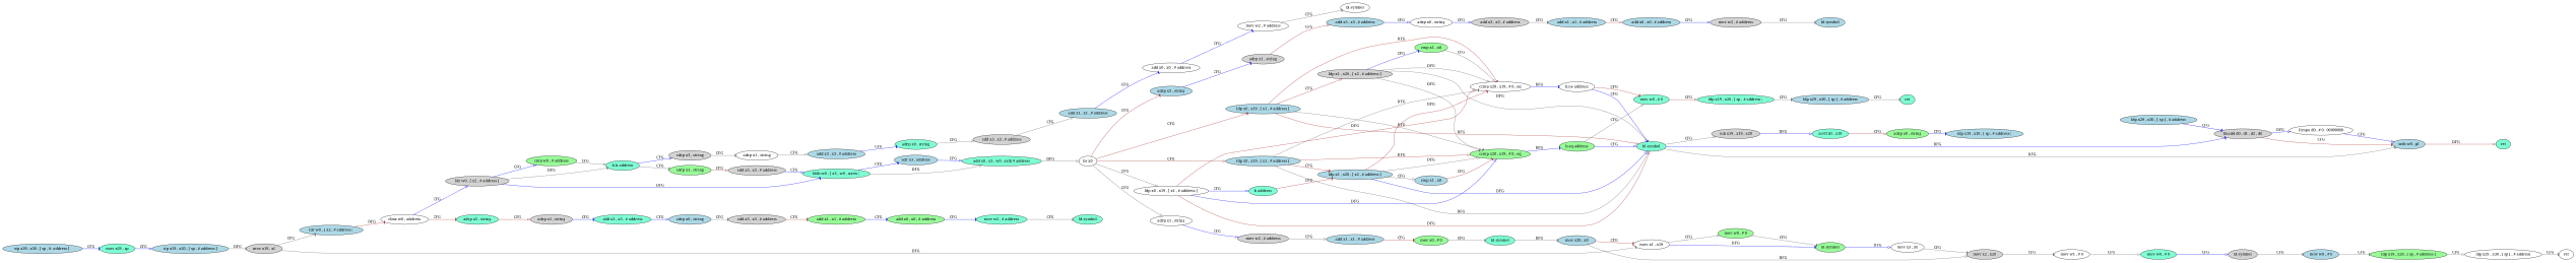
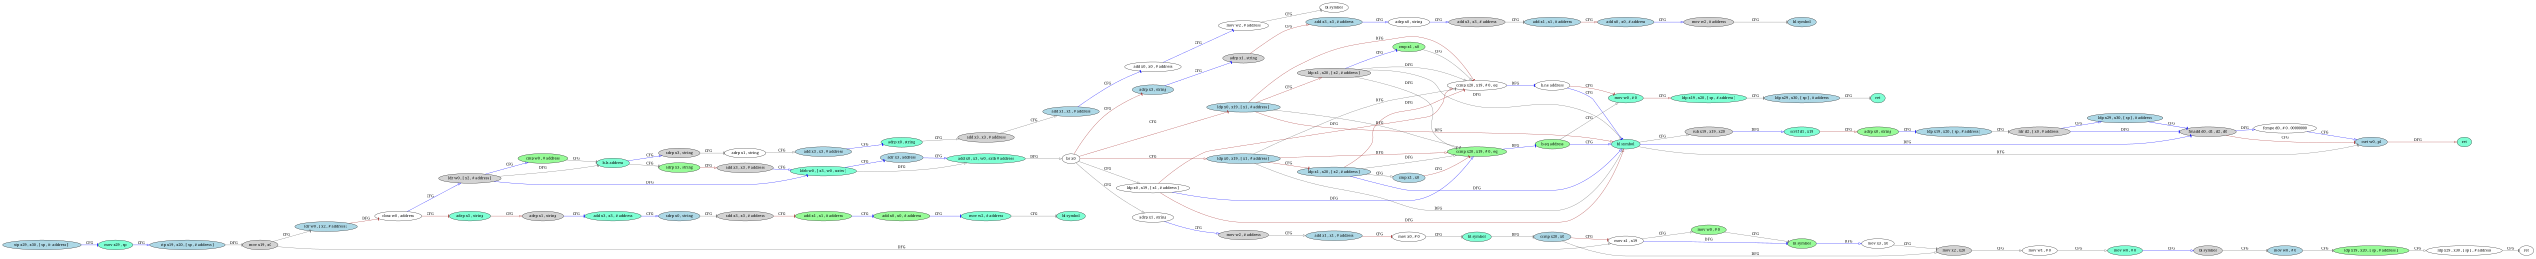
  digraph {
    fontname="Noto Serif"
    rankdir=LR
    node [fillcolor=lightblue fontname="Noto Serif" style=filled]
    edge [arrowhead=tee color=gray40 fontname="Noto Serif"]
    n1 [label="stp x29 , x30 , [ sp , #- address ]!"]
    n2 [fillcolor=aquamarine label="mov x29 , sp"]
    n3 [label="stp x19 , x20 , [ sp , # address ]"]
    n4 [fillcolor=lightgrey label="mov x19 , x0"]
    n5 [label="ldr w0 , [ x2 , # address ]"]
    n6 [fillcolor=white label="mov x1 , x19"]
    n7 [fillcolor=white label="cbnz w0 , address"]
    n8 [fillcolor=palegreen label="mov w0 , # 0"]
    n9 [fillcolor=palegreen label="bl symbol"]
    n10 [fillcolor=aquamarine label="adrp x3 , string"]
    n11 [fillcolor=lightgrey label="ldr w0 , [ x2 , # address ]"]
    n12 [fillcolor=lightgrey label="adrp x1 , string"]
    n13 [fillcolor=palegreen label="cmp w0 , # address"]
    n14 [fillcolor=aquamarine label="b.ls address"]
    n15 [fillcolor=aquamarine label="ldrb w0 , [ x3 , w0 , uxtw ]"]
    n16 [fillcolor=aquamarine label="add x3 , x3 , # address"]
    n17 [fillcolor=palegreen label="adrp x3 , string"]
    n18 [fillcolor=lightgrey label="adrp x3 , string"]
    n19 [label="adr x3 , address"]
    n20 [fillcolor=aquamarine label="add x0 , x3 , w0 , sxtb # address"]
    n21 [label="adrp x0 , string"]
    n22 [fillcolor=lightgrey label="add x3 , x3 , # address"]
    n23 [fillcolor=palegreen label="add x1 , x1 , # address"]
    n24 [fillcolor=palegreen label="add x0 , x0 , # address"]
    n25 [fillcolor=aquamarine label="mov w2 , # address"]
    n26 [fillcolor=aquamarine label="bl symbol"]
    n27 [fillcolor=lightgrey label="add x3 , x3 , # address"]
    n28 [fillcolor=white label="adrp x1 , string"]
    n29 [label="add x3 , x3 , # address"]
    n30 [fillcolor=white label="br x0"]
    n31 [label="ldp x0 , x19 , [ x1 , # address ]"]
    n32 [label="ldp x0 , x19 , [ x1 , # address ]"]
    n33 [fillcolor=white label="adrp x1 , string"]
    n34 [fillcolor=white label="ldp x0 , x19 , [ x1 , # address ]"]
    n35 [label="adrp x3 , string"]
    n36 [label="ldp x1 , x20 , [ x2 , # address ]"]
    n37 [fillcolor=white label="ccmp x20 , x19 , # 0 , eq"]
    n38 [fillcolor=aquamarine label="bl symbol"]
    n39 [fillcolor=palegreen label="ccmp x20 , x19 , # 0 , eq"]
    n40 [fillcolor=lightgrey label="ldp x1 , x20 , [ x2 , # address ]"]
    n41 [fillcolor=lightgrey label="mov w2 , # address"]
-   n42 [fillcolor=aquamarine label="b address"]
    n43 [fillcolor=lightgrey label="adrp x1 , string"]
    n44 [label="cmp x1 , x0"]
    n45 [fillcolor=white label="b.ne address"]
    n46 [fillcolor=lightgrey label="sub x19 , x19 , x20"]
    n47 [fillcolor=lightgrey label="fmadd d0 , d1 , d2 , d0"]
-   n48 [label="sxtb w0 , pl"]
+   n48 [label="cset w0 , pl"]
    n49 [fillcolor=palegreen label="b.eq address"]
    n50 [fillcolor=palegreen label="cmp x1 , x0"]
    n51 [label="add x1 , x1 , # address"]
    n52 [label="add x3 , x3 , # address"]
    n53 [fillcolor=aquamarine label="adrp x0 , string"]
    n54 [fillcolor=lightgrey label="add x3 , x3 , # address"]
    n55 [label="add x1 , x1 , # address"]
    n56 [fillcolor=white label="add x0 , x0 , # address"]
    n57 [fillcolor=white label="mov w2 , # address"]
    n58 [fillcolor=white label="bl symbol"]
    n59 [fillcolor=aquamarine label="mov w0 , # 0"]
    n60 [fillcolor=aquamarine label="ldp x19 , x20 , [ sp , # address ]"]
    n61 [fillcolor=aquamarine label="scvtf d1 , x19"]
    n62 [fillcolor=white label="fcmpe d0 , # 0 . 00000000"]
    n63 [fillcolor=aquamarine label=ret]
    n64 [label="ldp x29 , x30 , [ sp ] , # address"]
-   n65 [fillcolor=palegreen label="mov x0 , # 0"]
+   n65 [fillcolor=white label="mov x0 , # 0"]
    n66 [fillcolor=aquamarine label="bl symbol"]
-   n67 [label="mov x20 , x0"]
+   n67 [label="ccmp x20 , x0"]
    n68 [fillcolor=lightgrey label="mov x2 , x20"]
    n69 [fillcolor=white label="mov w1 , # 0"]
    n70 [fillcolor=white label="mov x3 , x0"]
    n71 [fillcolor=aquamarine label="mov w0 , # 0"]
    n72 [fillcolor=lightgrey label="bl symbol"]
    n73 [label="mov w0 , # 0"]
    n74 [fillcolor=palegreen label="ldp x19 , x20 , [ sp , # address ]"]
    n75 [fillcolor=white label="ldp x29 , x30 , [ sp ] , # address"]
    n76 [fillcolor=white label=ret]
    n77 [fillcolor=white label="adrp x0 , string"]
    n78 [fillcolor=lightgrey label="add x3 , x3 , # address"]
    n79 [label="add x1 , x1 , # address"]
    n80 [label="add x0 , x0 , # address"]
    n81 [fillcolor=lightgrey label="mov w2 , # address"]
    n82 [label="bl symbol"]
    n83 [fillcolor=aquamarine label=ret]
    n84 [fillcolor=palegreen label="adrp x0 , string"]
    n85 [label="ldp x19 , x20 , [ sp , # address ]"]
+   n86 [fillcolor=lightgrey label="ldr d2 , [ x0 , # address ]"]
    n87 [label="ldp x29 , x30 , [ sp ] , # address"]
    n1 -> n2 [color=blue label=CFG]
    n2 -> n3 [arrowhead=onormal color=blue label=CFG]
    n3 -> n4 [label=DFG]
    n4 -> n5 [label=CFG]
-   n4 -> n6 [label=DFG]
+   n4 -> n6 [arrowhead=onormal label=DFG]
    n5 -> n7 [color=brown label=DFG]
    n6 -> n8 [arrowhead=onormal label=CFG]
    n6 -> n9 [color=blue label=DFG]
    n7 -> n10 [color=brown label=CFG]
    n7 -> n11 [arrowhead=onormal color=blue label=CFG]
    n8 -> n9 [label=CFG]
    n9 -> n70 [arrowhead=onormal color=blue label=DFG]
    n10 -> n12 [arrowhead=onormal color=brown label=CFG]
    n11 -> n13 [arrowhead=onormal color=blue label=CFG]
    n11 -> n14 [label=DFG]
    n11 -> n15 [color=blue label=DFG]
    n12 -> n16 [color=blue label=CFG]
-   n13 -> n14 [arrowhead=onormal label=CFG]
+   n13 -> n14 [label=CFG]
    n14 -> n17 [label=CFG]
    n14 -> n18 [arrowhead=onormal color=blue label=CFG]
    n15 -> n19 [color=blue label=CFG]
    n15 -> n20 [arrowhead=onormal label=DFG]
    n16 -> n21 [arrowhead=onormal color=blue label=CFG]
    n17 -> n27 [arrowhead=onormal color=brown label=CFG]
    n18 -> n28 [label=CFG]
    n19 -> n20 [arrowhead=onormal color=blue label=CFG]
    n20 -> n30 [arrowhead=onormal label=DFG]
    n21 -> n22 [label=CFG]
    n22 -> n23 [color=brown label=CFG]
    n23 -> n24 [color=blue label=CFG]
    n24 -> n25 [color=blue label=CFG]
    n25 -> n26 [label=CFG]
    n27 -> n15 [arrowhead=onormal color=blue label=CFG]
    n28 -> n29 [arrowhead=onormal label=CFG]
    n29 -> n53 [color=blue label=CFG]
    n30 -> n31 [arrowhead=onormal color=brown label=CFG]
    n30 -> n32 [color=brown label=CFG]
    n30 -> n33 [arrowhead=onormal label=CFG]
    n30 -> n34 [arrowhead=onormal label=CFG]
    n30 -> n35 [color=brown label=CFG]
    n31 -> n36 [color=brown label=CFG]
    n31 -> n37 [label=DFG]
    n31 -> n38 [arrowhead=onormal label=DFG]
    n31 -> n39 [arrowhead=onormal color=brown label=DFG]
    n32 -> n37 [color=brown label=DFG]
    n32 -> n38 [arrowhead=onormal color=brown label=DFG]
    n32 -> n39 [label=DFG]
    n32 -> n40 [arrowhead=onormal color=brown label=CFG]
    n33 -> n41 [arrowhead=onormal color=blue label=CFG]
    n34 -> n37 [arrowhead=onormal color=brown label=DFG]
    n34 -> n38 [arrowhead=onormal color=brown label=DFG]
    n34 -> n39 [arrowhead=onormal color=blue label=DFG]
-   n34 -> n42 [arrowhead=onormal color=blue label=CFG]
    n35 -> n43 [color=blue label=CFG]
    n36 -> n37 [color=brown label=DFG]
    n36 -> n38 [arrowhead=onormal color=blue label=DFG]
    n36 -> n39 [arrowhead=onormal label=DFG]
    n36 -> n44 [arrowhead=onormal label=CFG]
    n37 -> n45 [color=blue label=DFG]
    n38 -> n46 [arrowhead=onormal label=CFG]
    n38 -> n47 [color=blue label=DFG]
    n38 -> n48 [label=DFG]
    n39 -> n49 [color=blue label=DFG]
    n40 -> n37 [arrowhead=onormal label=DFG]
    n40 -> n38 [arrowhead=onormal label=DFG]
    n40 -> n39 [label=DFG]
    n40 -> n50 [color=blue label=CFG]
    n41 -> n51 [arrowhead=onormal label=CFG]
-   n42 -> n36 [color=brown label=CFG]
    n43 -> n52 [arrowhead=onormal color=brown label=CFG]
    n44 -> n39 [color=brown label=CFG]
    n45 -> n38 [color=blue label=CFG]
    n45 -> n59 [color=brown label=CFG]
    n46 -> n61 [arrowhead=onormal color=blue label=DFG]
    n47 -> n48 [color=brown label=CFG]
    n47 -> n62 [arrowhead=onormal color=blue label=DFG]
    n48 -> n63 [arrowhead=onormal color=brown label=DFG]
    n49 -> n38 [arrowhead=onormal color=blue label=CFG]
    n49 -> n59 [arrowhead=onormal label=CFG]
    n50 -> n37 [arrowhead=onormal label=CFG]
    n51 -> n65 [color=brown label=CFG]
    n52 -> n77 [arrowhead=onormal color=blue label=CFG]
    n53 -> n54 [arrowhead=onormal label=CFG]
    n54 -> n55 [arrowhead=onormal label=CFG]
    n55 -> n56 [color=blue label=CFG]
    n56 -> n57 [color=blue label=CFG]
    n57 -> n58 [label=CFG]
    n59 -> n60 [arrowhead=onormal color=brown label=CFG]
    n60 -> n64 [label=CFG]
    n61 -> n84 [arrowhead=onormal color=brown label=CFG]
    n62 -> n48 [arrowhead=onormal color=blue label=CFG]
    n64 -> n83 [label=CFG]
    n65 -> n66 [label=CFG]
    n66 -> n67 [label=DFG]
    n67 -> n6 [color=brown label=CFG]
    n67 -> n68 [arrowhead=onormal label=DFG]
-   n68 -> n69 [label=CFG]
+   n68 -> n69 [arrowhead=onormal label=CFG]
    n69 -> n71 [arrowhead=onormal label=CFG]
    n70 -> n68 [label=CFG]
    n71 -> n72 [arrowhead=onormal color=blue label=CFG]
    n72 -> n73 [label=CFG]
    n73 -> n74 [label=CFG]
    n74 -> n75 [arrowhead=onormal label=CFG]
    n75 -> n76 [label=CFG]
    n77 -> n78 [arrowhead=onormal color=blue label=CFG]
    n78 -> n79 [label=CFG]
    n79 -> n80 [arrowhead=onormal color=brown label=CFG]
    n80 -> n81 [arrowhead=onormal color=blue label=CFG]
    n81 -> n82 [label=CFG]
    n84 -> n85 [color=blue label=CFG]
+   n85 -> n86 [label=CFG]
+   n86 -> n47 [color=blue label=DFG]
+   n86 -> n87 [arrowhead=onormal color=blue label=CFG]
    n87 -> n47 [color=blue label=CFG]
  }
